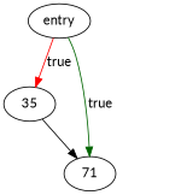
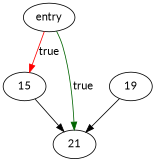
  digraph {
    fontname=Lato
    node [fontname=Lato]
    edge [fontname=Lato]
    n1 [label=entry]
-   15 [label=35]
-   21 [label=71]
+   15
+   21
+   19
    n1 -> 15 [color=red label=true]
    n1 -> 21 [color=darkgreen label=true]
    15 -> 21
+   19 -> 21
  }
